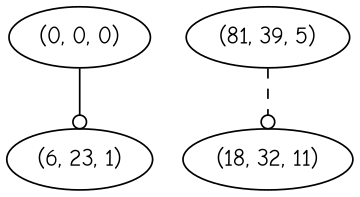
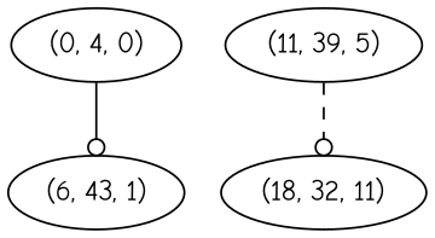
  digraph {
    fontname="Comic Neue"
    node [fontname="Comic Neue"]
    edge [arrowhead=odot fontname="Comic Neue"]
-   "(0, 0, 0)"
-   "(6, 43, 1)" [label="(6, 23, 1)"]
-   "(11, 39, 5)" [label="(81, 39, 5)"]
+   "(0, 0, 0)" [label="(0, 4, 0)"]
+   "(6, 43, 1)"
+   "(11, 39, 5)"
    "(18, 32, 11)"
    "(0, 0, 0)" -> "(6, 43, 1)" [style=solid]
    "(11, 39, 5)" -> "(18, 32, 11)" [style=dashed]
  }
